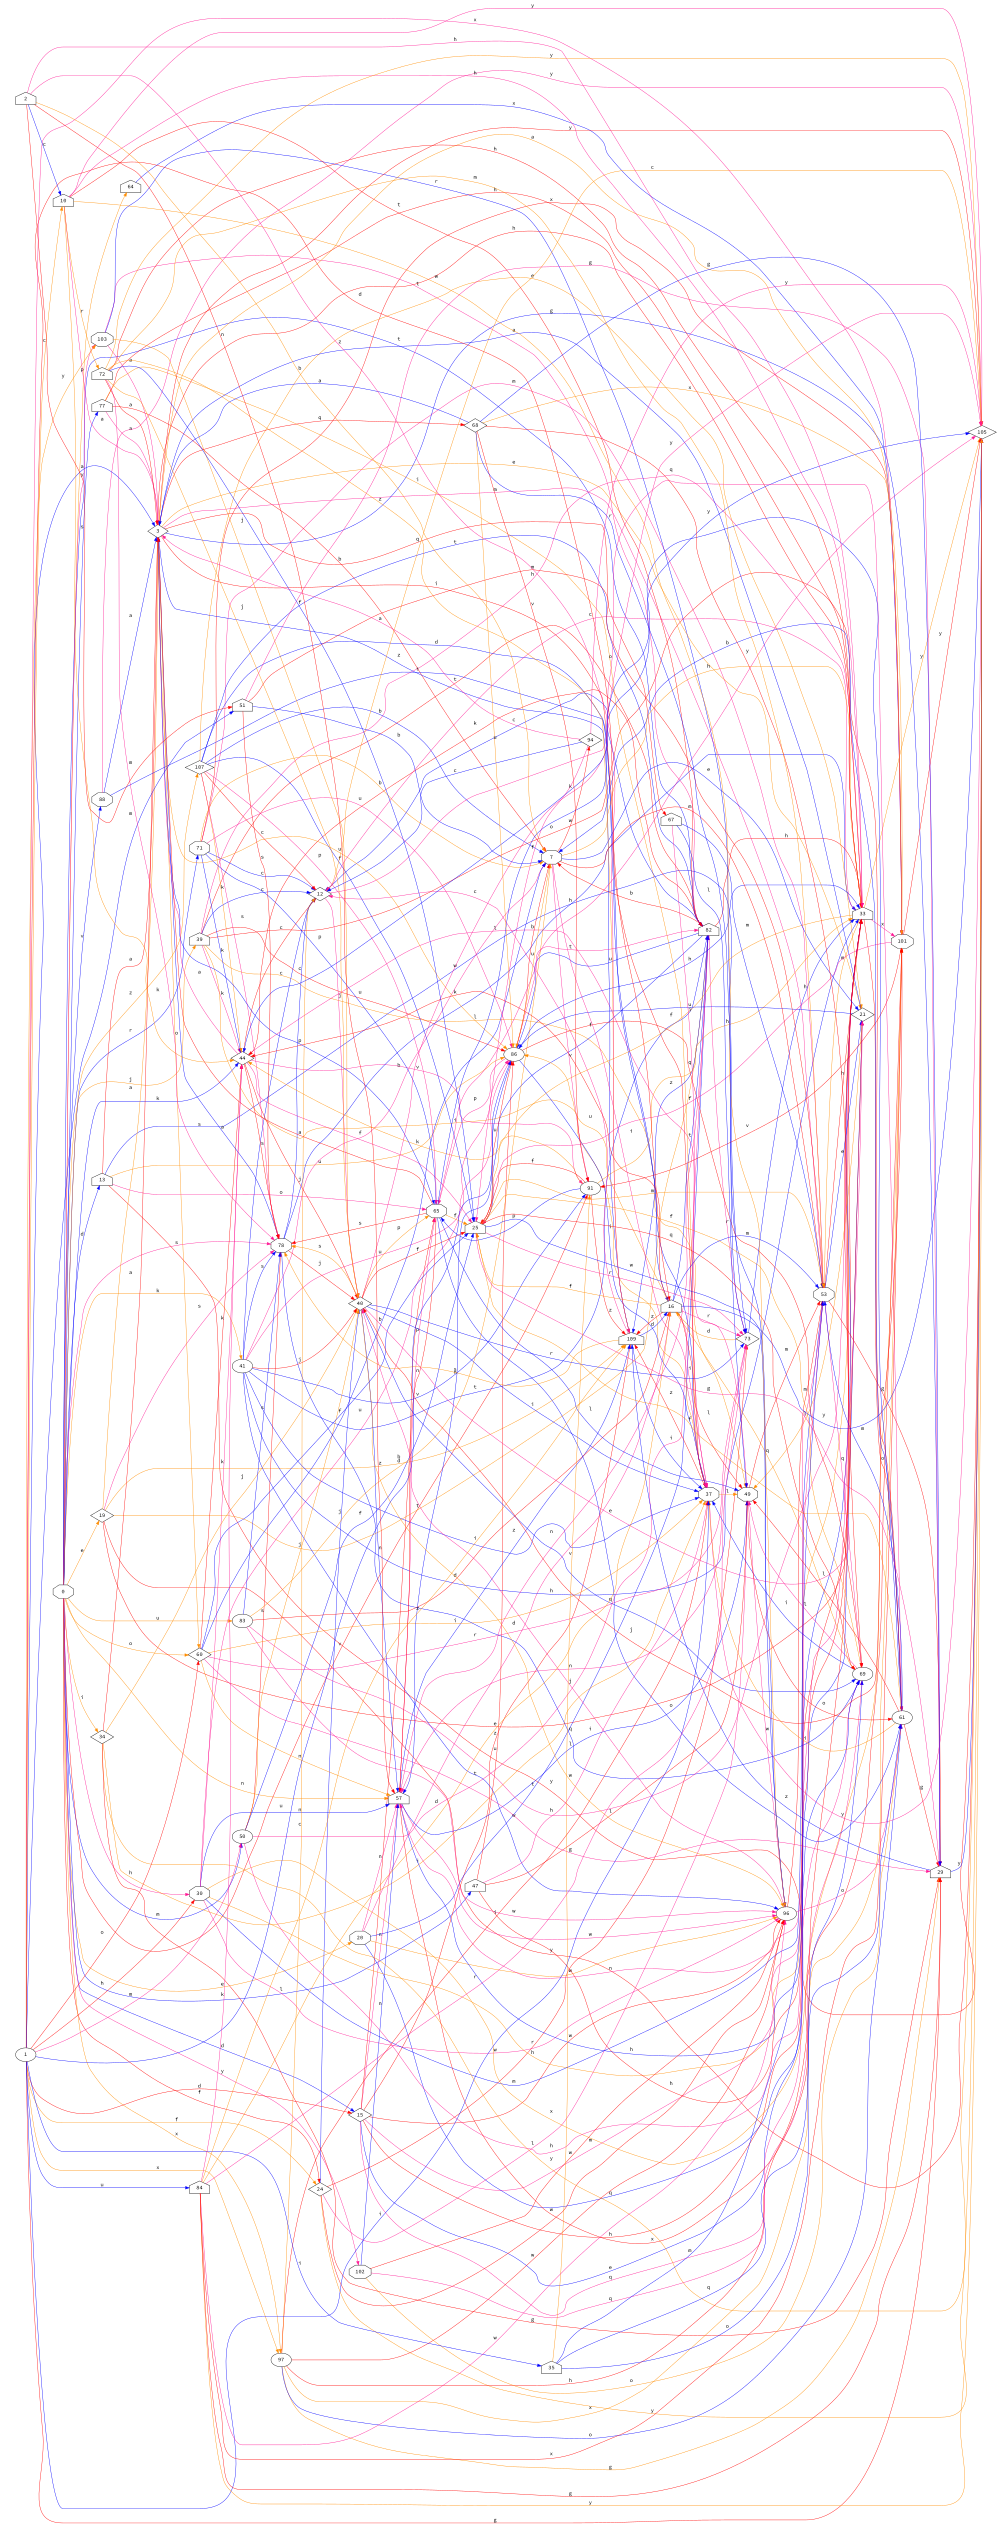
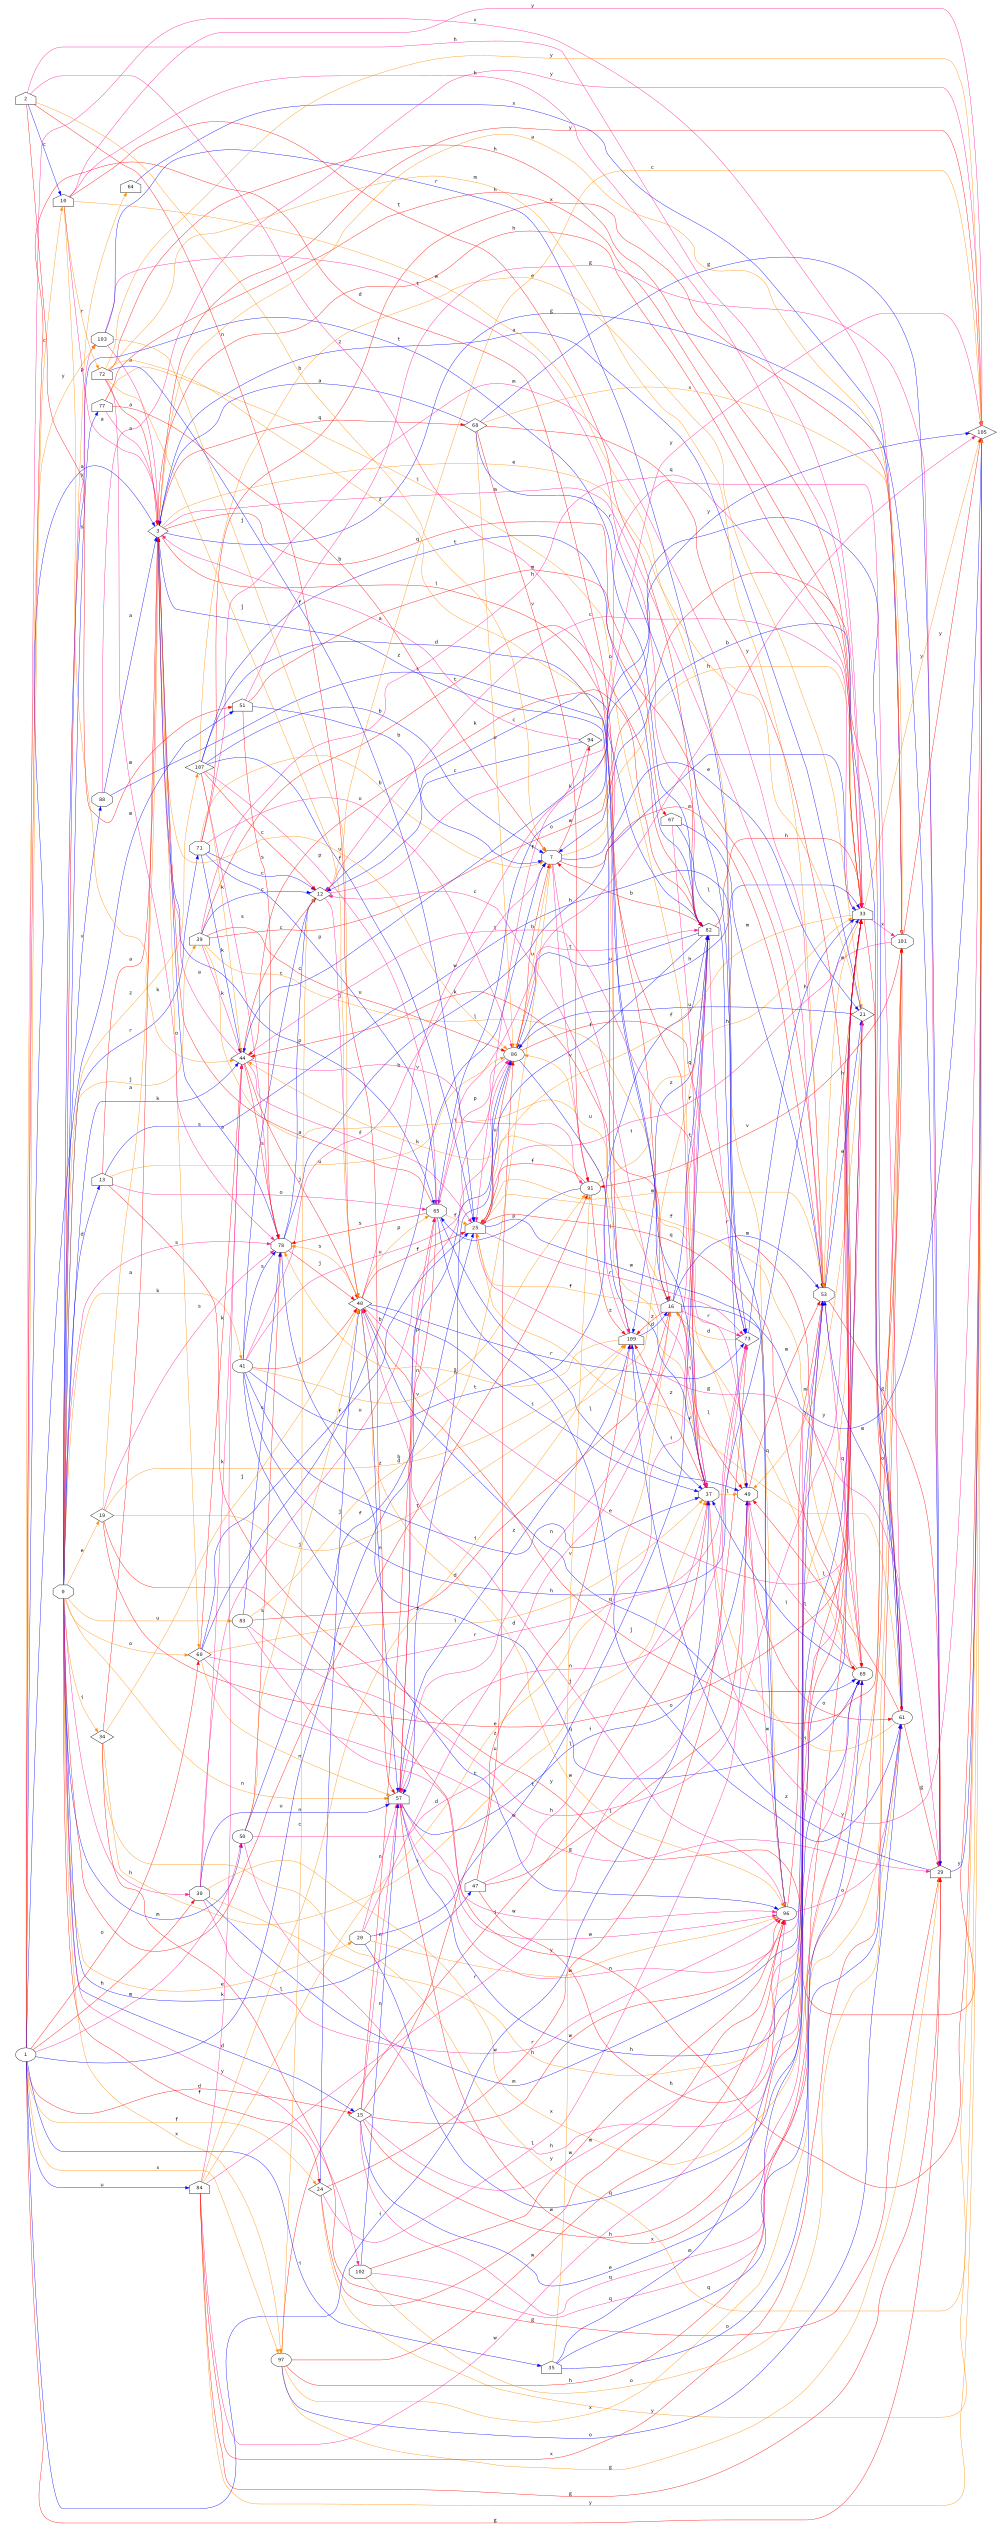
  strict digraph {
    fontname="Source Code Pro"
    rankdir=LR
    node [fontname="Source Code Pro" shape=house]
    edge [color=blue fontname="Source Code Pro"]
    0 [shape=octagon]
    13
    15 [shape=diamond]
    19 [shape=diamond]
    20 [shape=octagon]
    24 [shape=diamond]
    30 [shape=octagon]
    34 [shape=diamond]
    39
    41 [shape=ellipse]
    44 [shape=diamond]
    47
    50 [shape=ellipse]
    57
    60 [shape=diamond]
    64
    71 [shape=octagon]
    77
    78 [shape=octagon]
    82
    83 [shape=ellipse]
    88 [shape=octagon]
    91 [shape=ellipse]
    97 [shape=ellipse]
    102 [shape=octagon]
    103 [shape=octagon]
    107 [shape=diamond]
    3 [shape=diamond]
    86 [shape=ellipse]
    65 [shape=octagon]
    105 [shape=diamond]
    96 [shape=ellipse]
    33
    109
    21 [shape=diamond]
    53 [shape=octagon]
    69 [shape=ellipse]
    16
    40 [shape=diamond]
    49 [shape=octagon]
    73 [shape=diamond]
    101 [shape=octagon]
    29
    37 [shape=octagon]
    12 [shape=diamond]
    61 [shape=ellipse]
    7 [shape=octagon]
    25
    1 [shape=ellipse]
    10
    35
    51
    84
    67
    68 [shape=diamond]
    72
    2
    94 [shape=diamond]
    0 -> 13 [label=d]
    0 -> 15 [label=d]
    0 -> 19 [color=darkorange label=e]
    0 -> 20 [color=darkorange label=e]
    0 -> 24 [color=red label=f]
    0 -> 30 [color=deeppink label=h]
    0 -> 34 [color=darkorange label=i]
    0 -> 39 [color=darkorange label=j]
    0 -> 41 [color=darkorange label=k]
    0 -> 44 [label=k]
    0 -> 47 [label=l]
    0 -> 50 [label=m]
    0 -> 57 [color=darkorange label=n]
    0 -> 60 [color=darkorange label=o]
    0 -> 64 [color=darkorange label=p]
    0 -> 71 [label=r]
    0 -> 77 [label=s]
    0 -> 78 [color=deeppink label=s]
    0 -> 82 [label=t]
    0 -> 83 [color=darkorange label=u]
    0 -> 88 [label=v]
    0 -> 91 [color=red label=v]
    0 -> 97 [color=darkorange label=x]
    0 -> 102 [color=deeppink label=y]
    0 -> 103 [color=deeppink label=y]
    0 -> 107 [color=darkorange label=z]
    13 -> 3 [color=red label=a]
    13 -> 86 [color=darkorange label=u]
    13 -> 65 [color=deeppink label=o]
    13 -> 105 [color=red label=y]
    13 -> 96 [label=w]
    15 -> 57 [color=deeppink label=n]
    15 -> 65 [color=red label=d]
    15 -> 96 [color=red label=w]
    15 -> 33 [color=red label=h]
    15 -> 109 [color=red label=z]
    15 -> 21 [label=e]
    15 -> 53 [color=deeppink label=m]
    15 -> 69 [color=deeppink label=q]
    19 -> 78 [color=deeppink label=s]
    19 -> 82 [color=darkorange label=t]
    19 -> 3 [color=darkorange label=a]
    19 -> 105 [color=red label=y]
    19 -> 109 [color=darkorange label=z]
    19 -> 21 [color=red label=e]
    20 -> 57 [color=deeppink label=n]
    20 -> 82 [label=t]
    20 -> 96 [color=darkorange label=w]
    20 -> 69 [label=q]
    20 -> 16 [color=deeppink label=d]
    24 -> 105 [color=darkorange label=y]
    24 -> 96 [color=red label=w]
    24 -> 40 [label=j]
    24 -> 49 [color=deeppink label=l]
    24 -> 73 [color=red label=r]
    30 -> 44 [color=deeppink label=k]
    30 -> 57 [label=n]
    30 -> 86 [color=deeppink label=u]
    30 -> 96 [color=deeppink label=w]
    30 -> 33 [color=darkorange label=h]
    30 -> 53 [label=m]
    30 -> 101 [color=darkorange label=x]
    34 -> 3 [color=red label=a]
    34 -> 105 [color=darkorange label=y]
    34 -> 40 [color=darkorange label=j]
    34 -> 29 [color=red label=g]
    34 -> 37 [color=darkorange label=i]
    39 -> 44 [color=deeppink label=k]
    39 -> 82 [color=red label=t]
    39 -> 86 [color=red label=u]
    39 -> 33 [color=deeppink label=h]
    39 -> 49 [color=darkorange label=l]
    39 -> 37 [color=darkorange label=i]
    39 -> 12 [label=c]
    39 -> 61 [color=red label=o]
    41 -> 78 [label=s]
    41 -> 82 [label=t]
-   41 -> 91 [label=v]
+   41 -> 91 [color=darkorange label=v]
    41 -> 86 [color=deeppink label=u]
    41 -> 96 [label=w]
    41 -> 33 [label=h]
    41 -> 40 [color=red label=j]
    41 -> 37 [label=i]
    41 -> 12 [label=c]
    41 -> 7 [color=deeppink label=b]
    44 -> 78 [color=red label=s]
    44 -> 91 [color=deeppink label=v]
    44 -> 3 [color=deeppink label=a]
    44 -> 40 [color=red label=j]
    44 -> 49 [color=deeppink label=l]
    44 -> 12 [color=red label=c]
    44 -> 25 [color=deeppink label=f]
    47 -> 86 [color=red label=u]
    47 -> 33 [color=red label=h]
    47 -> 49 [color=red label=l]
    47 -> 37 [color=deeppink label=i]
    50 -> 78 [color=red label=s]
    50 -> 82 [color=deeppink label=t]
    50 -> 33 [color=deeppink label=h]
    50 -> 40 [color=darkorange label=j]
    50 -> 25 [label=f]
    57 -> 65 [color=deeppink label=p]
    57 -> 96 [color=deeppink label=w]
    57 -> 33 [label=h]
    57 -> 109 [label=z]
    57 -> 49 [label=l]
    57 -> 101 [color=red label=x]
    60 -> 44 [color=red label=k]
    60 -> 57 [color=darkorange label=n]
    60 -> 73 [color=deeppink label=r]
    60 -> 29 [color=deeppink label=g]
    60 -> 37 [color=darkorange label=i]
    60 -> 7 [label=b]
    60 -> 25 [label=f]
    64 -> 101 [label=x]
    71 -> 44 [label=k]
    71 -> 86 [color=deeppink label=u]
    71 -> 65 [label=p]
    71 -> 53 [color=deeppink label=m]
    71 -> 101 [color=red label=x]
    71 -> 12 [label=c]
    71 -> 7 [color=darkorange label=b]
    77 -> 3 [color=deeppink label=a]
    77 -> 33 [color=red label=h]
    77 -> 37 [color=darkorange label=i]
    77 -> 7 [color=red label=b]
    78 -> 3 [label=a]
    78 -> 33 [label=h]
    78 -> 69 [label=q]
    78 -> 40 [color=red label=j]
    78 -> 12 [label=c]
    82 -> 44 [color=red label=k]
    82 -> 57 [color=deeppink label=n]
    82 -> 86 [label=u]
    82 -> 33 [color=red label=h]
    82 -> 109 [label=z]
    82 -> 73 [color=deeppink label=r]
    82 -> 12 [label=c]
    82 -> 7 [color=red label=b]
    82 -> 25 [label=f]
    83 -> 78 [label=s]
    83 -> 96 [color=deeppink label=w]
    83 -> 33 [color=deeppink label=h]
    83 -> 16 [color=red label=d]
    83 -> 7 [color=darkorange label=b]
    88 -> 3 [label=a]
    88 -> 105 [color=deeppink label=y]
    88 -> 37 [label=i]
    91 -> 44 [color=darkorange label=k]
    91 -> 65 [label=p]
    91 -> 33 [color=darkorange label=h]
    91 -> 109 [color=red label=z]
    91 -> 25 [color=red label=f]
    97 -> 96 [color=red label=w]
    97 -> 33 [color=red label=h]
    97 -> 101 [color=darkorange label=x]
    97 -> 29 [color=darkorange label=g]
    97 -> 37 [color=red label=i]
    97 -> 12 [color=darkorange label=c]
    97 -> 61 [label=o]
    102 -> 57 [label=n]
    102 -> 96 [color=red label=w]
    102 -> 69 [color=deeppink label=q]
    102 -> 61 [color=darkorange label=o]
    103 -> 82 [color=deeppink label=t]
    103 -> 3 [color=deeppink label=a]
    103 -> 40 [color=darkorange label=j]
    103 -> 73 [label=r]
    107 -> 44 [color=darkorange label=k]
    107 -> 78 [color=deeppink label=s]
    107 -> 82 [label=t]
    107 -> 65 [color=deeppink label=p]
    107 -> 21 [color=darkorange label=e]
    107 -> 16 [label=d]
    107 -> 12 [color=red label=c]
    107 -> 7 [label=b]
    107 -> 25 [label=f]
    3 -> 60 [color=darkorange label=o]
    3 -> 86 [color=darkorange label=u]
    3 -> 65 [label=p]
    3 -> 105 [color=red label=y]
    3 -> 33 [color=red label=h]
    3 -> 109 [label=z]
    3 -> 21 [color=darkorange label=e]
    3 -> 53 [color=deeppink label=m]
    3 -> 29 [label=g]
    3 -> 37 [color=red label=i]
    3 -> 67 [color=red label=q]
    3 -> 68 [color=red label=q]
    86 -> 57 [label=n]
    86 -> 65 [color=deeppink label=p]
    86 -> 105 [color=deeppink label=y]
    86 -> 33 [label=h]
    86 -> 69 [color=red label=q]
    86 -> 37 [label=i]
    86 -> 7 [color=red label=b]
    65 -> 57 [color=red label=n]
    65 -> 78 [color=red label=s]
    65 -> 82 [color=deeppink label=t]
    65 -> 3 [color=red label=a]
    65 -> 105 [label=y]
    65 -> 49 [label=l]
    65 -> 61 [label=o]
    65 -> 25 [color=darkorange label=f]
    105 -> 12 [color=darkorange label=c]
    96 -> 53 [color=red label=m]
    96 -> 40 [color=deeppink label=j]
    96 -> 61 [color=deeppink label=o]
    33 -> 105 [color=darkorange label=y]
    33 -> 53 [color=darkorange label=m]
    33 -> 101 [color=deeppink label=x]
    33 -> 12 [color=deeppink label=c]
    33 -> 61 [color=red label=o]
    33 -> 25 [color=darkorange label=f]
    109 -> 78 [color=darkorange label=s]
    109 -> 16 [label=d]
    109 -> 37 [label=i]
    109 -> 12 [color=deeppink label=c]
    21 -> 3 [label=a]
    21 -> 86 [label=u]
    21 -> 49 [color=darkorange label=l]
    53 -> 57 [color=deeppink label=n]
    53 -> 33 [color=red label=h]
    53 -> 21 [label=e]
    53 -> 69 [color=deeppink label=q]
    53 -> 29 [color=red label=g]
    69 -> 49 [color=deeppink label=l]
    69 -> 37 [label=i]
    69 -> 25 [color=darkorange label=f]
    16 -> 44 [color=red label=k]
    16 -> 82 [label=t]
    16 -> 86 [color=darkorange label=u]
    16 -> 105 [label=y]
    16 -> 109 [color=red label=z]
    16 -> 53 [label=m]
    16 -> 69 [color=darkorange label=q]
    16 -> 49 [color=red label=l]
    16 -> 73 [color=deeppink label=r]
    16 -> 37 [color=deeppink label=i]
    16 -> 25 [color=darkorange label=f]
    40 -> 57 [label=n]
    40 -> 78 [color=darkorange label=s]
    40 -> 65 [color=darkorange label=p]
    40 -> 105 [color=deeppink label=y]
    40 -> 96 [color=darkorange label=w]
    40 -> 21 [color=deeppink label=e]
    40 -> 69 [label=q]
    40 -> 73 [label=r]
    40 -> 37 [label=i]
    40 -> 25 [color=red label=f]
    49 -> 96 [color=deeppink label=w]
    49 -> 53 [color=red label=m]
    49 -> 61 [color=red label=o]
    73 -> 57 [color=deeppink label=n]
    73 -> 33 [label=h]
    73 -> 16 [color=darkorange label=d]
    101 -> 91 [color=red label=v]
    101 -> 3 [color=darkorange label=a]
    101 -> 105 [color=red label=y]
    101 -> 40 [color=red label=j]
    101 -> 25 [color=deeppink label=f]
    29 -> 105 [label=y]
    29 -> 109 [label=z]
    37 -> 105 [color=deeppink label=y]
    37 -> 109 [color=red label=z]
    37 -> 49 [color=darkorange label=l]
    12 -> 40 [color=deeppink label=j]
    12 -> 61 [color=deeppink label=o]
    61 -> 44 [label=k]
    61 -> 53 [label=m]
    61 -> 49 [color=red label=l]
    61 -> 29 [color=red label=g]
    61 -> 37 [color=darkorange label=i]
    61 -> 7 [label=b]
    61 -> 25 [color=darkorange label=f]
    7 -> 91 [color=deeppink label=v]
    7 -> 86 [color=darkorange label=u]
    7 -> 33 [color=darkorange label=h]
    7 -> 21 [label=e]
    7 -> 53 [color=red label=m]
    7 -> 37 [color=deeppink label=i]
    7 -> 94 [color=red label=w]
    25 -> 86 [color=red label=u]
    25 -> 96 [label=w]
    25 -> 53 [color=darkorange label=m]
    25 -> 69 [color=red label=q]
    25 -> 73 [color=deeppink label=r]
    25 -> 29 [color=deeppink label=g]
    1 -> 15 [color=red label=d]
    1 -> 24 [color=darkorange label=f]
    1 -> 30 [color=red label=h]
    1 -> 50 [color=deeppink label=m]
    1 -> 60 [color=red label=o]
    1 -> 97 [color=darkorange label=x]
    1 -> 103 [color=darkorange label=y]
    1 -> 3 [label=a]
    1 -> 86 [label=u]
    1 -> 16 [color=red label=d]
    1 -> 101 [color=deeppink label=x]
    1 -> 29 [color=red label=g]
    1 -> 37 [label=i]
    1 -> 10 [color=darkorange label=c]
    1 -> 35 [label=i]
    1 -> 51 [label=m]
    1 -> 84 [label=u]
    10 -> 44 [color=darkorange label=k]
    10 -> 82 [color=red label=t]
    10 -> 3 [color=deeppink label=a]
    10 -> 105 [color=deeppink label=y]
    10 -> 96 [color=darkorange label=w]
    10 -> 33 [color=deeppink label=h]
    10 -> 72 [color=darkorange label=r]
    35 -> 91 [color=darkorange label=v]
    35 -> 53 [label=m]
    35 -> 69 [label=q]
    35 -> 61 [label=o]
    51 -> 78 [color=red label=s]
    51 -> 53 [color=red label=m]
    51 -> 29 [color=deeppink label=g]
    51 -> 7 [label=b]
    84 -> 44 [color=deeppink label=k]
    84 -> 105 [color=darkorange label=y]
    84 -> 96 [color=deeppink label=w]
    84 -> 109 [color=darkorange label=z]
    84 -> 16 [color=darkorange label=d]
    84 -> 73 [color=deeppink label=r]
    84 -> 101 [color=red label=x]
    84 -> 29 [color=red label=g]
    67 -> 53 [label=m]
    67 -> 49 [label=l]
    67 -> 37 [color=deeppink label=i]
    68 -> 91 [color=red label=v]
    68 -> 3 [label=a]
    68 -> 86 [color=darkorange label=u]
    68 -> 69 [color=red label=q]
    68 -> 73 [label=r]
    68 -> 101 [color=darkorange label=x]
    68 -> 29 [label=g]
    72 -> 78 [color=deeppink label=s]
    72 -> 3 [color=red label=a]
    72 -> 105 [color=darkorange label=y]
    72 -> 33 [color=red label=h]
    72 -> 109 [color=darkorange label=z]
    72 -> 53 [color=darkorange label=m]
    72 -> 40 [color=darkorange label=j]
    72 -> 25 [label=f]
    2 -> 57 [color=red label=n]
    2 -> 33 [color=deeppink label=h]
    2 -> 109 [color=deeppink label=z]
    2 -> 7 [color=darkorange label=b]
    2 -> 10 [label=c]
    2 -> 51 [color=red label=m]
    94 -> 3 [color=deeppink label=a]
-   94 -> 105 [color=deeppink label=y]
    94 -> 12 [label=c]
    94 -> 25 [color=deeppink label=f]
  }
